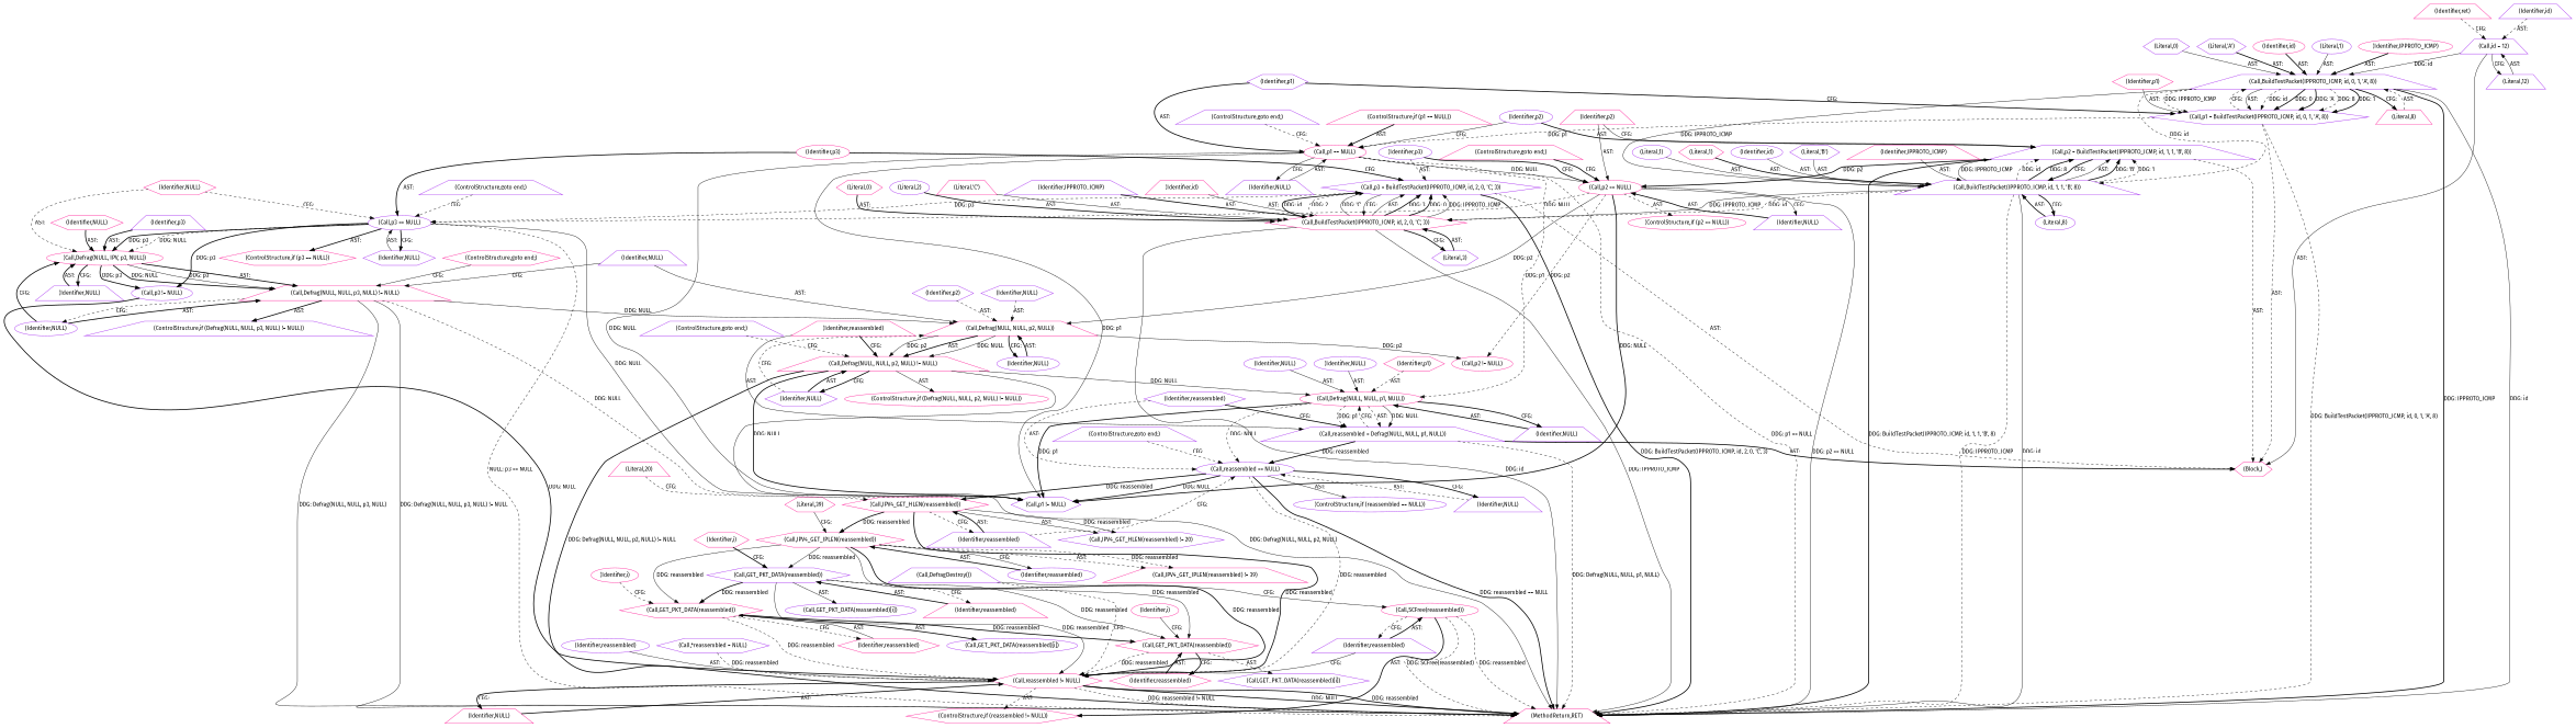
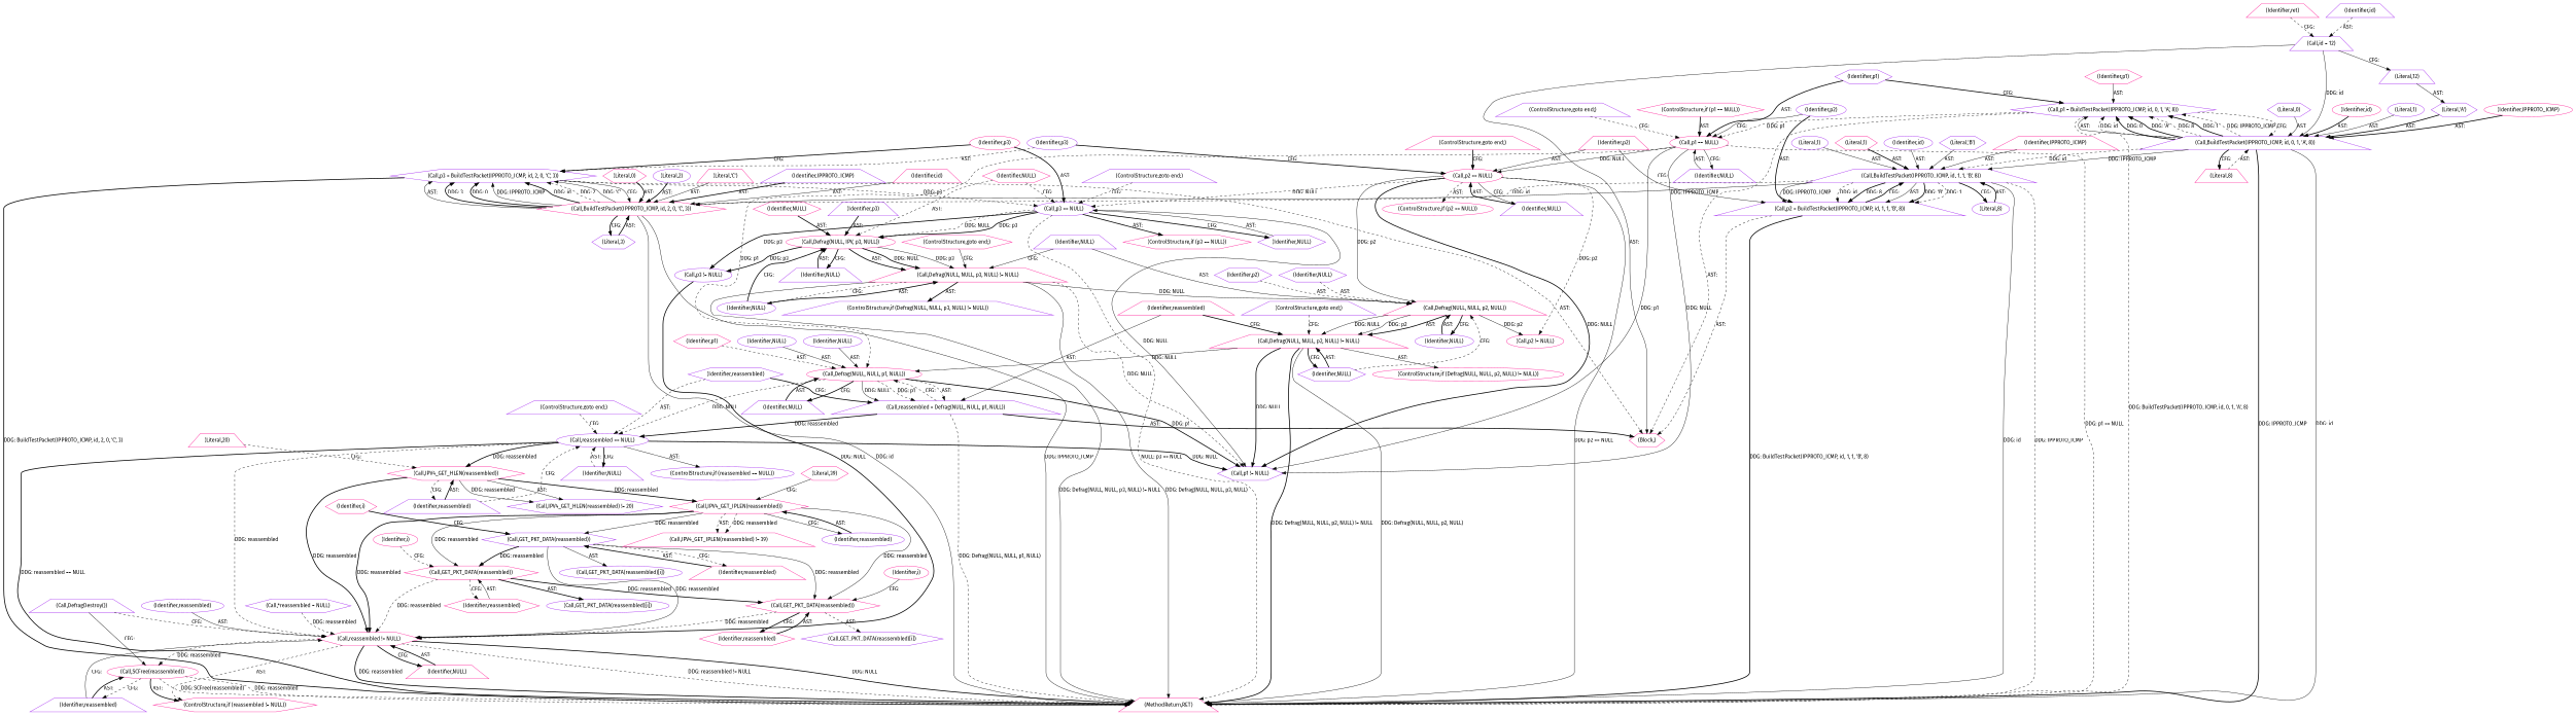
  digraph {
    fontname="Fira Sans"
    node [color=purple fontname="Fira Sans" shape=trapezium]
    edge [fontname="Fira Sans" style=bold]
    n1 [color=deeppink label="(Call,GET_PKT_DATA(reassembled))" shape=hexagon]
    n2 [color=deeppink label="(Call,GET_PKT_DATA(reassembled))" shape=hexagon]
    n3 [color=deeppink label="(Call,reassembled != NULL)" shape=hexagon]
    n4 [color=deeppink label="(Identifier,reassembled)" shape=hexagon]
    n5 [label="(Call,GET_PKT_DATA(reassembled)[i])" shape=ellipse]
    n6 [label="(Call,GET_PKT_DATA(reassembled)[i])" shape=hexagon]
    n7 [color=deeppink label="(Identifier,reassembled)" shape=hexagon]
    n8 [color=deeppink label="(MethodReturn,RET)"]
    n9 [color=deeppink label="(Call,SCFree(reassembled))" shape=ellipse]
    n10 [color=deeppink label="(ControlStructure,if (reassembled != NULL))" shape=hexagon]
    n11 [color=deeppink label="(Identifier,NULL)"]
    n12 [label="(Call,GET_PKT_DATA(reassembled))" shape=hexagon]
    n13 [label="(Call,GET_PKT_DATA(reassembled)[i])" shape=ellipse]
    n14 [color=deeppink label="(Identifier,reassembled)"]
    n15 [color=deeppink label="(Call,IPV4_GET_IPLEN(reassembled))" shape=hexagon]
    n16 [color=deeppink label="(Call,IPV4_GET_IPLEN(reassembled) != 39)"]
    n17 [label="(Identifier,reassembled)" shape=ellipse]
    n18 [color=deeppink label="(Call,IPV4_GET_HLEN(reassembled))" shape=hexagon]
    n19 [label="(Call,IPV4_GET_HLEN(reassembled) != 20)" shape=hexagon]
    n20 [label="(Identifier,reassembled)"]
    n21 [label="(Call,reassembled == NULL)" shape=ellipse]
    n22 [label="(Identifier,NULL)"]
    n23 [label="(Call,p1 != NULL)" shape=hexagon]
    n24 [label="(ControlStructure,if (reassembled == NULL))" shape=ellipse]
    n25 [label="(Call,reassembled = Defrag(NULL, NULL, p1, NULL))"]
    n26 [color=deeppink label="(Call,Defrag(NULL, NULL, p1, NULL))" shape=ellipse]
    n27 [color=deeppink label="(Block,)" shape=hexagon]
    n28 [label="(Identifier,NULL)"]
    n29 [color=deeppink label="(Call,Defrag(NULL, NULL, p2, NULL) != NULL)"]
    n30 [label="(Identifier,NULL)" shape=hexagon]
    n31 [color=deeppink label="(ControlStructure,if (Defrag(NULL, NULL, p2, NULL) != NULL))" shape=ellipse]
    n32 [color=deeppink label="(Call,Defrag(NULL, NULL, p2, NULL))"]
    n33 [label="(Identifier,NULL)" shape=ellipse]
    n34 [color=deeppink label="(Call,p2 != NULL)" shape=ellipse]
    n35 [color=deeppink label="(Call,Defrag(NULL, NULL, p3, NULL) != NULL)"]
    n36 [label="(ControlStructure,if (Defrag(NULL, NULL, p3, NULL) != NULL))"]
    n37 [label="(Identifier,NULL)" shape=ellipse]
    n38 [color=deeppink label="(Call,Defrag(NULL, IPV, p3, NULL))" shape=ellipse]
    n39 [label="(Identifier,NULL)"]
    n40 [label="(Call,p3 != NULL)" shape=ellipse]
    n41 [label="(Call,p3 == NULL)" shape=ellipse]
    n42 [color=deeppink label="(ControlStructure,if (p3 == NULL))" shape=hexagon]
    n43 [label="(Identifier,NULL)" shape=hexagon]
    n44 [label="(Call,p3 = BuildTestPacket(IPPROTO_ICMP, id, 2, 0, 'C', 3))" shape=hexagon]
    n45 [color=deeppink label="(Call,BuildTestPacket(IPPROTO_ICMP, id, 2, 0, 'C', 3))" shape=hexagon]
    n46 [label="(Literal,3)" shape=hexagon]
    n47 [label="(Call,BuildTestPacket(IPPROTO_ICMP, id, 1, 1, 'B', 8))"]
    n48 [label="(Call,p2 = BuildTestPacket(IPPROTO_ICMP, id, 1, 1, 'B', 8))"]
    n49 [label="(Literal,8)" shape=ellipse]
    n50 [color=deeppink label="(Call,p2 == NULL)" shape=ellipse]
    n51 [label="(Call,BuildTestPacket(IPPROTO_ICMP, id, 0, 1, 'A', 8))"]
    n52 [label="(Call,p1 = BuildTestPacket(IPPROTO_ICMP, id, 0, 1, 'A', 8))" shape=hexagon]
    n53 [color=deeppink label="(Literal,8)"]
    n54 [color=deeppink label="(Call,p1 == NULL)" shape=ellipse]
    n55 [label="(Call,id = 12)"]
    n56 [label="(Literal,12)"]
    n57 [color=deeppink label="(ControlStructure,if (p2 == NULL))" shape=ellipse]
    n58 [label="(Identifier,NULL)"]
    n59 [label="(Identifier,NULL)"]
-   n60 [color=deeppink label="(ControlStructure,if (p1 == NULL))"]
+   n60 [color=deeppink label="(ControlStructure,if (p1 == NULL))" shape=hexagon]
    n61 [label="(Identifier,reassembled)"]
    n62 [label="(Identifier,NULL)" shape=ellipse]
    n63 [label="(Identifier,p1)" shape=hexagon]
    n64 [label="(ControlStructure,goto end;)"]
    n65 [color=deeppink label="(Identifier,id)"]
    n66 [color=deeppink label="(Literal,0)" shape=hexagon]
    n67 [label="(Identifier,NULL)" shape=hexagon]
    n68 [color=deeppink label="(Identifier,IPPROTO_ICMP)" shape=ellipse]
    n69 [color=deeppink label="(Literal,39)" shape=hexagon]
    n70 [label="(ControlStructure,goto end;)"]
    n71 [label="(ControlStructure,goto end;)"]
    n72 [color=deeppink label="(Identifier,ret)"]
    n73 [label="(Identifier,reassembled)" shape=ellipse]
    n74 [color=deeppink label="(Identifier,p1)" shape=hexagon]
    n75 [label="(Identifier,NULL)"]
    n76 [label="(Literal,1)" shape=ellipse]
    n77 [color=deeppink label="(ControlStructure,goto end;)" shape=hexagon]
    n78 [label="(Call,*reassembled = NULL)" shape=hexagon]
    n79 [label="(Literal,2)" shape=ellipse]
    n80 [label="(Identifier,p3)"]
    n81 [label="(Literal,0)" shape=hexagon]
    n82 [color=deeppink label="(ControlStructure,goto end;)"]
    n83 [color=deeppink label="(Identifier,i)" shape=ellipse]
    n84 [color=deeppink label="(Literal,1)" shape=hexagon]
    n85 [color=deeppink label="(Identifier,NULL)" shape=hexagon]
    n86 [color=deeppink label="(Identifier,p3)" shape=ellipse]
    n87 [color=deeppink label="(Identifier,p2)"]
    n88 [label="(Call,DefragDestroy())"]
    n89 [label="(Identifier,id)" shape=ellipse]
    n90 [label="(Identifier,reassembled)" shape=hexagon]
    n91 [label="(Identifier,NULL)" shape=ellipse]
    n92 [label="(Identifier,p2)" shape=hexagon]
    n93 [label="(ControlStructure,goto end;)"]
    n94 [color=deeppink label="(Literal,'C')"]
    n95 [label="(Identifier,id)"]
    n96 [color=deeppink label="(Identifier,i)" shape=hexagon]
    n97 [label="(Literal,'A')" shape=hexagon]
    n98 [label="(Identifier,p3)" shape=ellipse]
    n99 [color=deeppink label="(Identifier,NULL)" shape=hexagon]
    n100 [color=deeppink label="(Identifier,id)" shape=ellipse]
    n101 [label="(Identifier,IPPROTO_ICMP)"]
    n102 [color=deeppink label="(Identifier,i)" shape=ellipse]
    n103 [color=deeppink label="(Identifier,p1)" shape=hexagon]
    n104 [label="(Literal,'B')" shape=hexagon]
    n105 [color=deeppink label="(Literal,20)"]
    n106 [label="(Literal,1)" shape=ellipse]
    n107 [color=deeppink label="(Identifier,IPPROTO_ICMP)"]
    n108 [color=deeppink label="(Identifier,reassembled)"]
    n109 [label="(Identifier,p2)" shape=ellipse]
    n1 -> n2 [label="DDG: reassembled"]
    n1 -> n3 [label="DDG: reassembled" style=dashed]
    n1 -> n4 [label="CFG: " style=dashed]
    n1 -> n5 [label="AST: "]
    n2 -> n3 [label="DDG: reassembled" style=dashed]
    n2 -> n6 [label="AST: " style=dashed]
    n2 -> n7 [label="CFG: "]
    n3 -> n8 [label="DDG: reassembled != NULL" style=dashed]
    n3 -> n8 [label="DDG: NULL"]
    n3 -> n8 [label="DDG: reassembled"]
+   n3 -> n9 [label="DDG: reassembled" style=dashed]
    n3 -> n10 [label="AST: " style=dashed]
    n3 -> n11 [label="CFG: "]
    n4 -> n1 [label="AST: " style=solid]
    n7 -> n2 [label="AST: "]
    n9 -> n8 [label="DDG: reassembled" style=dashed]
    n9 -> n8 [label="DDG: SCFree(reassembled)" style=dashed]
    n9 -> n10 [label="AST: "]
    n9 -> n61 [label="CFG: " style=dashed]
    n11 -> n3 [label="AST: "]
    n12 -> n1 [label="DDG: reassembled"]
    n12 -> n2 [label="DDG: reassembled" style=solid]
    n12 -> n3 [label="DDG: reassembled" style=solid]
    n12 -> n13 [label="AST: " style=solid]
    n12 -> n14 [label="CFG: " style=dashed]
    n14 -> n12 [label="AST: "]
    n15 -> n1 [label="DDG: reassembled" style=solid]
    n15 -> n2 [label="DDG: reassembled" style=solid]
    n15 -> n3 [label="DDG: reassembled"]
    n15 -> n12 [label="DDG: reassembled" style=solid]
    n15 -> n16 [label="AST: " style=dashed]
    n15 -> n16 [label="DDG: reassembled" style=dashed]
    n15 -> n17 [label="CFG: " style=solid]
    n17 -> n15 [label="AST: "]
    n18 -> n3 [label="DDG: reassembled"]
    n18 -> n15 [label="DDG: reassembled"]
    n18 -> n19 [label="AST: " style=solid]
    n18 -> n19 [label="DDG: reassembled" style=solid]
    n18 -> n20 [label="CFG: " style=dashed]
    n20 -> n18 [label="AST: "]
    n20 -> n21 [label="CFG: " style=dashed]
    n21 -> n3 [label="DDG: reassembled" style=dashed]
    n21 -> n8 [label="DDG: reassembled == NULL"]
    n21 -> n18 [label="DDG: reassembled"]
    n21 -> n22 [label="CFG: "]
    n21 -> n23 [label="DDG: NULL"]
    n21 -> n24 [label="AST: " style=solid]
    n22 -> n21 [label="AST: " style=dashed]
    n25 -> n8 [label="DDG: Defrag(NULL, NULL, p1, NULL)" style=dashed]
    n25 -> n21 [label="DDG: reassembled"]
    n25 -> n26 [label="CFG: " style=dashed]
    n25 -> n27 [label="AST: "]
    n26 -> n21 [label="DDG: NULL" style=dashed]
    n26 -> n23 [label="DDG: p1"]
    n26 -> n25 [label="AST: " style=dashed]
    n26 -> n25 [label="DDG: NULL" style=solid]
    n26 -> n25 [label="DDG: p1" style=dashed]
    n26 -> n28 [label="CFG: "]
    n28 -> n26 [label="AST: "]
    n29 -> n8 [label="DDG: Defrag(NULL, NULL, p2, NULL)" style=solid]
    n29 -> n8 [label="DDG: Defrag(NULL, NULL, p2, NULL) != NULL"]
    n29 -> n23 [label="DDG: NULL"]
    n29 -> n26 [label="DDG: NULL" style=solid]
    n29 -> n30 [label="CFG: "]
    n29 -> n31 [label="AST: " style=solid]
    n30 -> n29 [label="AST: "]
    n30 -> n32 [label="CFG: " style=dashed]
    n32 -> n29 [label="AST: "]
    n32 -> n29 [label="DDG: NULL" style=solid]
    n32 -> n29 [label="DDG: p2" style=solid]
    n32 -> n33 [label="CFG: "]
    n32 -> n34 [label="DDG: p2" style=solid]
    n33 -> n32 [label="AST: "]
    n35 -> n8 [label="DDG: Defrag(NULL, NULL, p3, NULL)" style=solid]
    n35 -> n8 [label="DDG: Defrag(NULL, NULL, p3, NULL) != NULL" style=solid]
    n35 -> n23 [label="DDG: NULL" style=dashed]
    n35 -> n32 [label="DDG: NULL" style=solid]
    n35 -> n36 [label="AST: "]
    n35 -> n37 [label="CFG: " style=dashed]
    n37 -> n35 [label="AST: "]
    n37 -> n38 [label="CFG: "]
    n38 -> n35 [label="AST: "]
    n38 -> n35 [label="DDG: NULL"]
    n38 -> n35 [label="DDG: p3" style=solid]
    n38 -> n39 [label="CFG: "]
    n38 -> n40 [label="DDG: p3"]
    n39 -> n38 [label="AST: "]
    n40 -> n3 [label="DDG: NULL"]
    n41 -> n8 [label="NULL: p3 == NULL" style=dashed]
    n41 -> n23 [label="DDG: NULL" style=solid]
    n41 -> n38 [label="DDG: NULL" style=dashed]
    n41 -> n38 [label="DDG: p3"]
    n41 -> n40 [label="DDG: p3"]
    n41 -> n42 [label="AST: "]
    n41 -> n43 [label="CFG: "]
    n43 -> n41 [label="AST: " style=solid]
    n44 -> n8 [label="DDG: BuildTestPacket(IPPROTO_ICMP, id, 2, 0, 'C', 3)"]
    n44 -> n27 [label="AST: " style=dashed]
    n44 -> n41 [label="DDG: p3" style=dashed]
    n44 -> n45 [label="CFG: " style=solid]
    n45 -> n8 [label="DDG: id" style=solid]
    n45 -> n8 [label="DDG: IPPROTO_ICMP" style=solid]
    n45 -> n44 [label="AST: " style=solid]
    n45 -> n44 [label="DDG: 3"]
    n45 -> n44 [label="DDG: 0"]
    n45 -> n44 [label="DDG: IPPROTO_ICMP" style=solid]
    n45 -> n44 [label="DDG: id"]
    n45 -> n44 [label="DDG: 2" style=dashed]
    n45 -> n44 [label="DDG: 'C'" style=solid]
    n45 -> n46 [label="CFG: "]
    n46 -> n45 [label="AST: "]
    n47 -> n8 [label="DDG: IPPROTO_ICMP" style=dashed]
    n47 -> n8 [label="DDG: id" style=solid]
    n47 -> n45 [label="DDG: IPPROTO_ICMP" style=solid]
    n47 -> n45 [label="DDG: id" style=dashed]
    n47 -> n48 [label="AST: " style=solid]
    n47 -> n48 [label="DDG: 'B'"]
    n47 -> n48 [label="DDG: 1" style=dashed]
    n47 -> n48 [label="DDG: IPPROTO_ICMP" style=solid]
    n47 -> n48 [label="DDG: id" style=dashed]
    n47 -> n48 [label="DDG: 8"]
    n47 -> n49 [label="CFG: "]
    n48 -> n8 [label="DDG: BuildTestPacket(IPPROTO_ICMP, id, 1, 1, 'B', 8)"]
    n48 -> n27 [label="AST: " style=dashed]
    n48 -> n47 [label="CFG: "]
-   n48 -> n50 [label="DDG: p2"]
    n49 -> n47 [label="AST: "]
    n50 -> n8 [label="DDG: p2 == NULL" style=solid]
    n50 -> n23 [label="DDG: NULL"]
    n50 -> n32 [label="DDG: p2" style=solid]
    n50 -> n34 [label="DDG: p2" style=dashed]
    n50 -> n41 [label="DDG: NULL" style=dashed]
    n50 -> n57 [label="AST: " style=dashed]
    n50 -> n58 [label="CFG: " style=solid]
    n51 -> n8 [label="DDG: IPPROTO_ICMP"]
    n51 -> n8 [label="DDG: id" style=solid]
    n51 -> n47 [label="DDG: IPPROTO_ICMP" style=solid]
    n51 -> n47 [label="DDG: id" style=dashed]
    n51 -> n52 [label="AST: " style=solid]
    n51 -> n52 [label="DDG: id" style=dashed]
    n51 -> n52 [label="DDG: 0"]
    n51 -> n52 [label="DDG: 'A'"]
    n51 -> n52 [label="DDG: 8" style=dashed]
    n51 -> n52 [label="DDG: 1"]
    n51 -> n52 [label="DDG: IPPROTO_ICMP" style=dashed]
    n51 -> n53 [label="CFG: "]
    n52 -> n8 [label="DDG: BuildTestPacket(IPPROTO_ICMP, id, 0, 1, 'A', 8)" style=dashed]
    n52 -> n27 [label="AST: " style=dashed]
    n52 -> n51 [label="CFG: " style=dashed]
    n52 -> n54 [label="DDG: p1" style=dashed]
    n53 -> n51 [label="AST: " style=dashed]
    n54 -> n8 [label="DDG: p1 == NULL" style=dashed]
    n54 -> n23 [label="DDG: p1" style=solid]
    n54 -> n23 [label="DDG: NULL" style=solid]
    n54 -> n26 [label="DDG: p1" style=dashed]
    n54 -> n50 [label="DDG: NULL" style=solid]
    n54 -> n59 [label="CFG: " style=solid]
    n55 -> n27 [label="AST: " style=solid]
    n55 -> n51 [label="DDG: id" style=solid]
    n55 -> n56 [label="CFG: " style=solid]
-   n56 -> n55 [label="AST: " style=solid]
+   n56 -> n97 [label="AST: " style=solid]
    n58 -> n50 [label="AST: "]
    n59 -> n54 [label="AST: " style=solid]
    n60 -> n54 [label="AST: "]
    n61 -> n3 [label="CFG: " style=solid]
    n61 -> n9 [label="AST: "]
    n62 -> n26 [label="AST: " style=solid]
    n63 -> n52 [label="CFG: "]
    n63 -> n54 [label="AST: "]
    n64 -> n29 [label="CFG: " style=dashed]
    n65 -> n45 [label="AST: " style=solid]
    n66 -> n45 [label="AST: "]
    n67 -> n32 [label="AST: " style=dashed]
    n68 -> n51 [label="AST: "]
    n69 -> n15 [label="CFG: " style=solid]
    n70 -> n21 [label="CFG: " style=dashed]
    n71 -> n54 [label="CFG: " style=dashed]
    n72 -> n55 [label="CFG: " style=dashed]
    n73 -> n3 [label="AST: " style=solid]
    n74 -> n26 [label="AST: " style=dashed]
    n75 -> n32 [label="AST: " style=solid]
    n75 -> n35 [label="CFG: " style=solid]
    n76 -> n47 [label="AST: " style=solid]
    n77 -> n35 [label="CFG: " style=solid]
    n78 -> n3 [label="DDG: reassembled" style=dashed]
    n79 -> n45 [label="AST: "]
    n80 -> n38 [label="AST: "]
    n81 -> n51 [label="AST: " style=solid]
    n82 -> n50 [label="CFG: "]
    n83 -> n1 [label="CFG: " style=dashed]
    n84 -> n47 [label="AST: "]
    n85 -> n38 [label="AST: " style=dashed]
    n85 -> n41 [label="CFG: " style=dashed]
    n86 -> n41 [label="AST: "]
    n86 -> n44 [label="CFG: "]
    n87 -> n48 [label="CFG: " style=solid]
    n87 -> n50 [label="AST: " style=solid]
    n88 -> n3 [label="CFG: " style=dashed]
    n88 -> n9 [label="CFG: " style=solid]
    n89 -> n47 [label="AST: " style=solid]
    n90 -> n21 [label="AST: " style=dashed]
    n90 -> n25 [label="CFG: "]
    n91 -> n26 [label="AST: " style=solid]
    n92 -> n32 [label="AST: " style=dashed]
    n93 -> n41 [label="CFG: " style=dashed]
    n94 -> n45 [label="AST: " style=solid]
    n95 -> n55 [label="AST: " style=dashed]
    n96 -> n12 [label="CFG: "]
    n97 -> n51 [label="AST: "]
    n98 -> n44 [label="AST: " style=dashed]
    n98 -> n50 [label="CFG: "]
    n99 -> n38 [label="AST: "]
    n100 -> n51 [label="AST: "]
    n101 -> n45 [label="AST: "]
    n102 -> n2 [label="CFG: " style=solid]
    n103 -> n52 [label="AST: " style=solid]
    n104 -> n47 [label="AST: " style=solid]
    n105 -> n18 [label="CFG: " style=dashed]
    n106 -> n51 [label="AST: " style=solid]
    n107 -> n47 [label="AST: " style=solid]
    n108 -> n25 [label="AST: " style=solid]
    n108 -> n29 [label="CFG: "]
    n109 -> n48 [label="AST: "]
    n109 -> n54 [label="CFG: " style=solid]
  }
